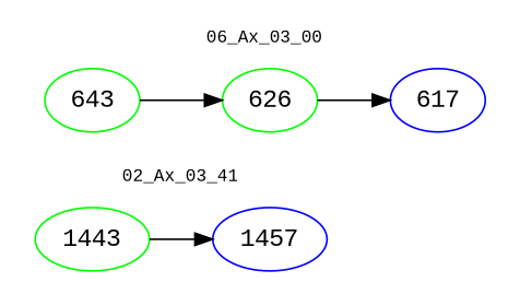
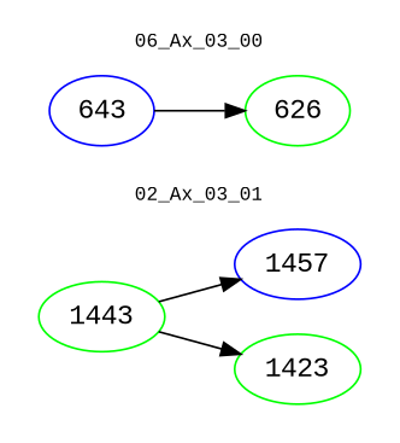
  digraph {
    fontname="Liberation Mono"
    rankdir=LR
    node [color=green fontname="Liberation Mono"]
    edge [color=black fontname="Liberation Mono"]
    n1 [label=1443]
+   n2 [label=1423]
    n3 [color=blue label=1457]
    n4 [label=626]
-   n5 [color=blue label=617]
-   n6 [label=643]
+   n6 [color=blue label=643]
    subgraph cluster_1 {
      color=white
      fontsize=10
-     label="02_Ax_03_41"
+     label="02_Ax_03_01"
      n1
+     n2
      n3
    }
    subgraph cluster_2 {
      color=white
      fontsize=10
      label="06_Ax_03_00"
      n4
-     n5
      n6
    }
+   n1 -> n2
    n1 -> n3
-   n4 -> n5
    n6 -> n4
  }
